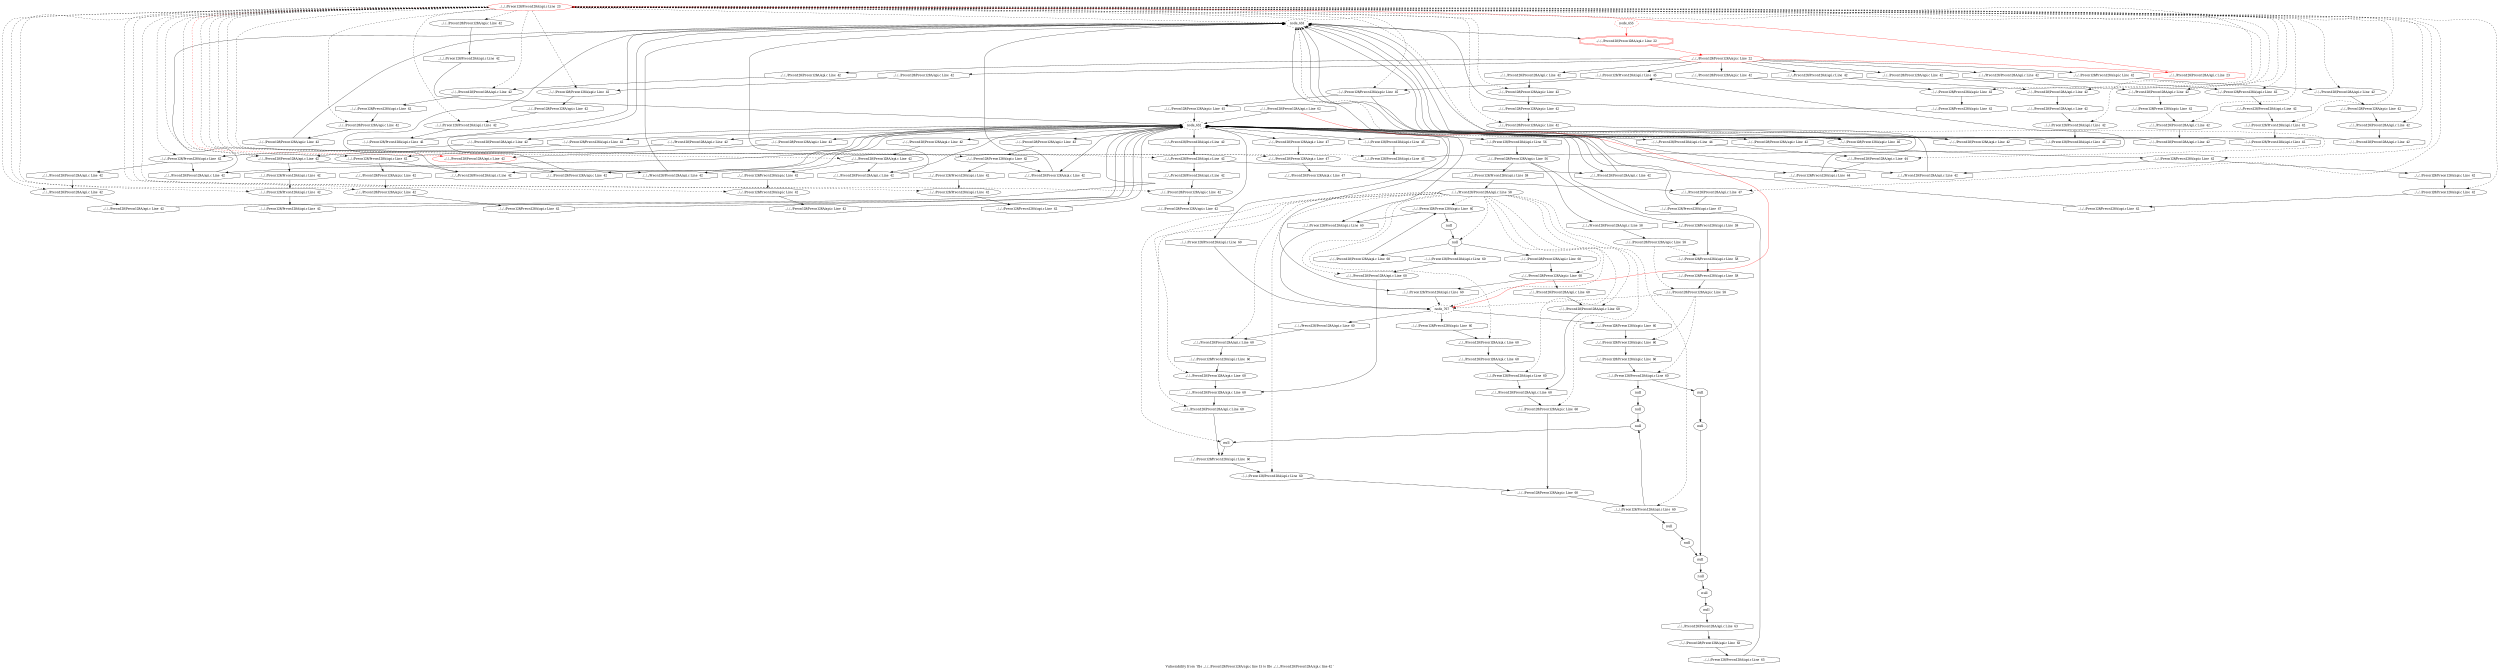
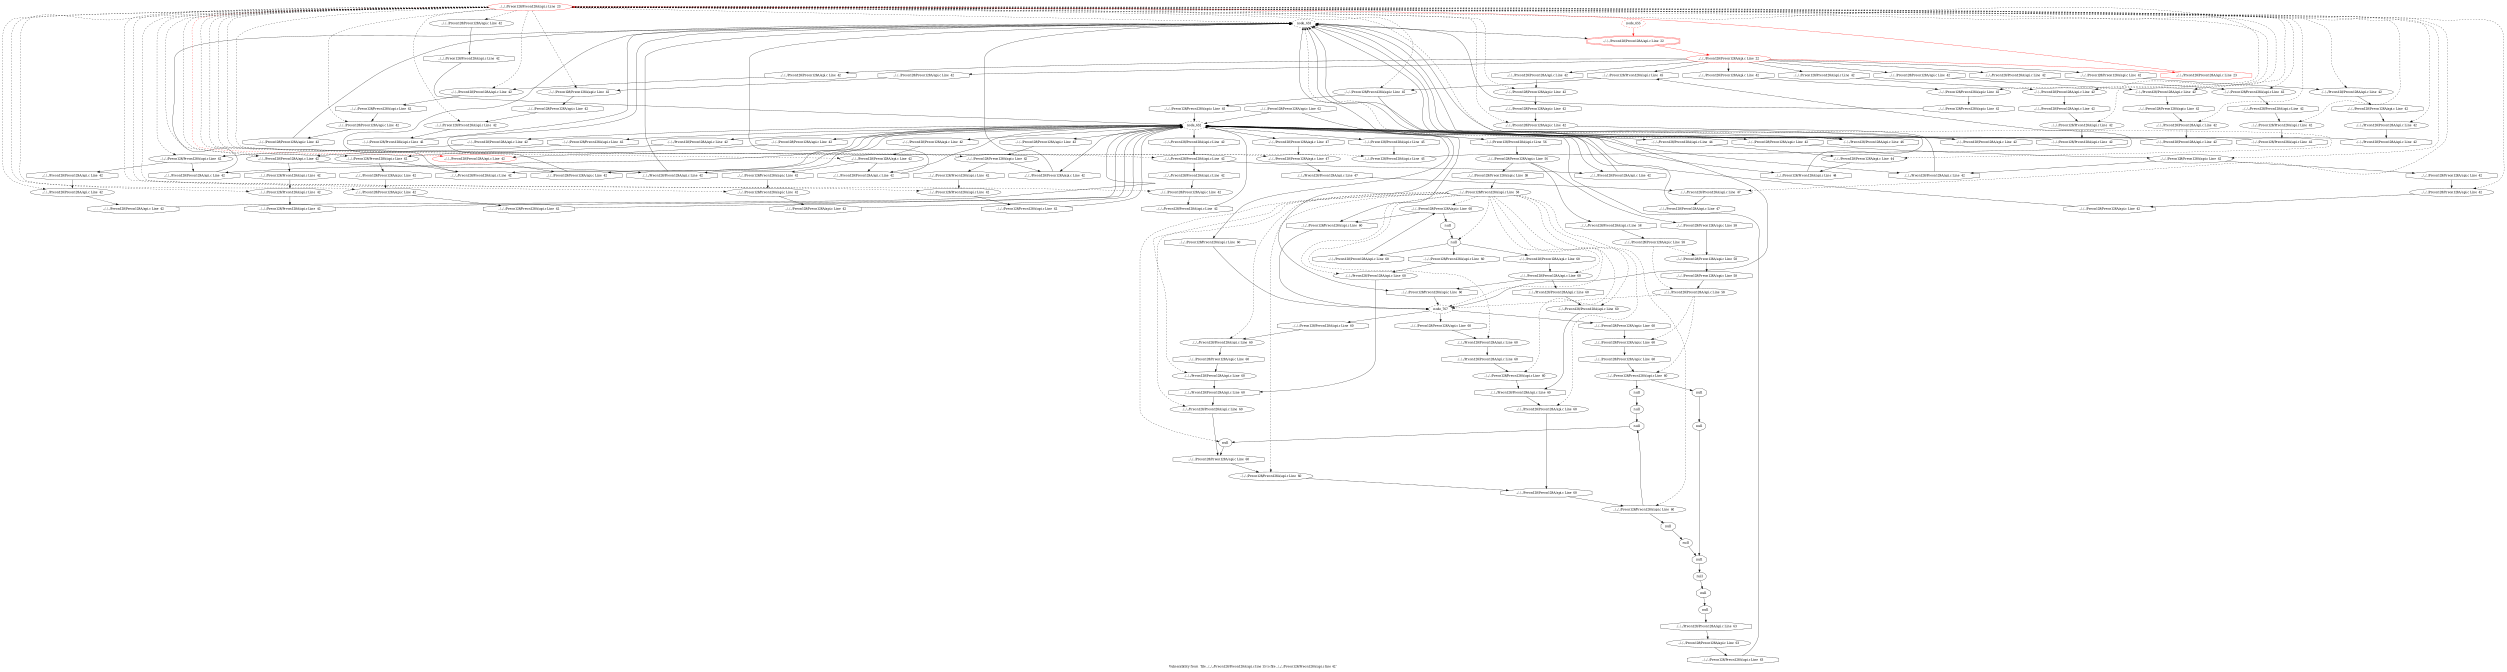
  digraph {
    fontname="Noto Serif"
    label="Vulnerability from  'file ../../../Preon128/Preon128A/api.c line 15 to file ../../../Preon128/Preon128A/api.c line 42 ' "
    node [fontname="Noto Serif" shape=octagon style=solid]
    edge [fontname="Noto Serif"]
    n1 [color=red label="../../../Preon128/Preon128A/api.c Line  23" shape=ellipse]
    node_653 [shape=ellipse style=dashed]
    n3 [label="../../../Preon128/Preon128A/api.c Line  42" shape=ellipse]
    n4 [label="../../../Preon128/Preon128A/api.c Line  42" shape=ellipse]
    n5 [label="../../../Preon128/Preon128A/api.c Line  42" shape=ellipse]
    n6 [label="../../../Preon128/Preon128A/api.c Line  42" shape=ellipse]
    n7 [label="../../../Preon128/Preon128A/api.c Line  42" shape=ellipse]
    n8 [label="../../../Preon128/Preon128A/api.c Line  42" shape=ellipse]
    n9 [label="../../../Preon128/Preon128A/api.c Line  42" shape=ellipse]
    n10 [label="../../../Preon128/Preon128A/api.c Line  42" shape=ellipse]
    n11 [color=red label="../../../Preon128/Preon128A/api.c Line  42" shape=ellipse]
    n12 [label="../../../Preon128/Preon128A/api.c Line  42" shape=ellipse]
    n13 [label="../../../Preon128/Preon128A/api.c Line  42" shape=ellipse]
    n14 [label="../../../Preon128/Preon128A/api.c Line  42" shape=ellipse]
    n15 [label="../../../Preon128/Preon128A/api.c Line  42" shape=ellipse]
    n16 [label="../../../Preon128/Preon128A/api.c Line  42" shape=ellipse]
    n17 [label="../../../Preon128/Preon128A/api.c Line  42" shape=ellipse]
    n18 [label="../../../Preon128/Preon128A/api.c Line  42" shape=ellipse]
    n19 [label="../../../Preon128/Preon128A/api.c Line  42" shape=ellipse]
    n20 [label="../../../Preon128/Preon128A/api.c Line  42" shape=ellipse]
    n21 [label="../../../Preon128/Preon128A/api.c Line  42" shape=ellipse]
    n22 [label="../../../Preon128/Preon128A/api.c Line  42" shape=ellipse]
    n23 [label="../../../Preon128/Preon128A/api.c Line  42" shape=ellipse]
    n24 [label="../../../Preon128/Preon128A/api.c Line  42" shape=ellipse]
    n25 [label="../../../Preon128/Preon128A/api.c Line  42" shape=ellipse]
    n26 [label="../../../Preon128/Preon128A/api.c Line  42" shape=ellipse]
    n27 [label="../../../Preon128/Preon128A/api.c Line  42" shape=ellipse]
    n28 [label="../../../Preon128/Preon128A/api.c Line  42" shape=ellipse]
    n29 [label="../../../Preon128/Preon128A/api.c Line  42" shape=ellipse]
    n30 [label="../../../Preon128/Preon128A/api.c Line  42" shape=ellipse]
    n31 [label="../../../Preon128/Preon128A/api.c Line  44" shape=ellipse]
    n32 [label="../../../Preon128/Preon128A/api.c Line  45" shape=ellipse]
    n33 [label="../../../Preon128/Preon128A/api.c Line  45" shape=ellipse]
    n34 [label="../../../Preon128/Preon128A/api.c Line  47" shape=ellipse]
    n35 [label="../../../Preon128/Preon128A/api.c Line  47" shape=ellipse]
    n36 [label="../../../Preon128/Preon128A/api.c Line  42" shape=ellipse]
    n37 [label="../../../Preon128/Preon128A/api.c Line  42" shape=ellipse]
    n38 [label="../../../Preon128/Preon128A/api.c Line  42" shape=ellipse]
    n39 [color=red label="../../../Preon128/Preon128A/api.c Line  22" shape=doubleoctagon]
    n40 [label="../../../Preon128/Preon128A/api.c Line  42"]
    n41 [label="../../../Preon128/Preon128A/api.c Line  42"]
    n42 [label="../../../Preon128/Preon128A/api.c Line  42"]
    n43 [label="../../../Preon128/Preon128A/api.c Line  42"]
    n44 [label="../../../Preon128/Preon128A/api.c Line  42"]
    n45 [label="../../../Preon128/Preon128A/api.c Line  42"]
    n46 [label="../../../Preon128/Preon128A/api.c Line  42"]
    n47 [label="../../../Preon128/Preon128A/api.c Line  42"]
    n48 [label="../../../Preon128/Preon128A/api.c Line  42"]
    n49 [label="../../../Preon128/Preon128A/api.c Line  42"]
    n50 [label="../../../Preon128/Preon128A/api.c Line  42"]
    n51 [label="../../../Preon128/Preon128A/api.c Line  42"]
    n52 [label="../../../Preon128/Preon128A/api.c Line  42"]
    n53 [label="../../../Preon128/Preon128A/api.c Line  42"]
    n54 [label="../../../Preon128/Preon128A/api.c Line  42"]
    n55 [label="../../../Preon128/Preon128A/api.c Line  42"]
    n56 [label="../../../Preon128/Preon128A/api.c Line  42"]
    n57 [label="../../../Preon128/Preon128A/api.c Line  42"]
    n58 [label="../../../Preon128/Preon128A/api.c Line  42"]
    n59 [label="../../../Preon128/Preon128A/api.c Line  42"]
    n60 [label="../../../Preon128/Preon128A/api.c Line  42"]
    n61 [label="../../../Preon128/Preon128A/api.c Line  42"]
    n62 [label="../../../Preon128/Preon128A/api.c Line  42"]
    n63 [label="../../../Preon128/Preon128A/api.c Line  42"]
    n64 [label="../../../Preon128/Preon128A/api.c Line  42"]
    n65 [label="../../../Preon128/Preon128A/api.c Line  42"]
    n66 [label="../../../Preon128/Preon128A/api.c Line  42"]
    n67 [label="../../../Preon128/Preon128A/api.c Line  42"]
    n68 [label="../../../Preon128/Preon128A/api.c Line  42"]
    n69 [label="../../../Preon128/Preon128A/api.c Line  42"]
    n70 [label="../../../Preon128/Preon128A/api.c Line  42"]
    n71 [label="../../../Preon128/Preon128A/api.c Line  42"]
    n72 [label="../../../Preon128/Preon128A/api.c Line  42"]
    n73 [label="../../../Preon128/Preon128A/api.c Line  42"]
    n74 [label="../../../Preon128/Preon128A/api.c Line  44"]
    n75 [label="../../../Preon128/Preon128A/api.c Line  45"]
-   n76 [label="../../../Preon128/Preon128A/api.c Line  46" shape=ellipse]
+   n76 [label="../../../Preon128/Preon128A/api.c Line  46"]
    n77 [label="../../../Preon128/Preon128A/api.c Line  45"]
    n78 [label="../../../Preon128/Preon128A/api.c Line  47"]
    n79 [label="../../../Preon128/Preon128A/api.c Line  47"]
    n80 [label="../../../Preon128/Preon128A/api.c Line  42"]
    n81 [label="../../../Preon128/Preon128A/api.c Line  42"]
    n82 [label="../../../Preon128/Preon128A/api.c Line  42"]
    n83 [label="../../../Preon128/Preon128A/api.c Line  42"]
    n84 [color=red label="../../../Preon128/Preon128A/api.c Line  22" shape=ellipse]
    node_652 [shape=ellipse style=dashed]
    n86 [label="../../../Preon128/Preon128A/api.c Line  42"]
    n87 [label="../../../Preon128/Preon128A/api.c Line  42"]
    n88 [label="../../../Preon128/Preon128A/api.c Line  42"]
    n89 [label="../../../Preon128/Preon128A/api.c Line  42"]
    n90 [label="../../../Preon128/Preon128A/api.c Line  42"]
    n91 [label="../../../Preon128/Preon128A/api.c Line  42"]
    n92 [label="../../../Preon128/Preon128A/api.c Line  42"]
    n93 [color=red label="../../../Preon128/Preon128A/api.c Line  23"]
    n94 [label="../../../Preon128/Preon128A/api.c Line  42"]
    node_655 [color=red shape=ellipse style=dashed]
    n96 [label="../../../Preon128/Preon128A/api.c Line  42"]
    n97 [label="../../../Preon128/Preon128A/api.c Line  42"]
    n98 [label="../../../Preon128/Preon128A/api.c Line  42"]
    n99 [label="../../../Preon128/Preon128A/api.c Line  42"]
    n100 [label="../../../Preon128/Preon128A/api.c Line  42"]
    n101 [label="../../../Preon128/Preon128A/api.c Line  42"]
    n102 [label="../../../Preon128/Preon128A/api.c Line  42"]
    n103 [label="../../../Preon128/Preon128A/api.c Line  44"]
    n104 [label="../../../Preon128/Preon128A/api.c Line  45"]
    n105 [label="../../../Preon128/Preon128A/api.c Line  47"]
    n106 [label="../../../Preon128/Preon128A/api.c Line  56"]
    n107 [label="../../../Preon128/Preon128A/api.c Line  60"]
    n108 [label="../../../Preon128/Preon128A/api.c Line  60"]
    n109 [label="../../../Preon128/Preon128A/api.c Line  60"]
    n110 [label="../../../Preon128/Preon128A/api.c Line  42"]
    n111 [label="../../../Preon128/Preon128A/api.c Line  56" shape=ellipse]
    node_767 [shape=ellipse style=dashed]
    n113 [label="../../../Preon128/Preon128A/api.c Line  62"]
    n114 [label="../../../Preon128/Preon128A/api.c Line  58"]
    n115 [label="../../../Preon128/Preon128A/api.c Line  58"]
    n116 [label="../../../Preon128/Preon128A/api.c Line  58"]
    n117 [label="../../../Preon128/Preon128A/api.c Line  60"]
    n118 [label="../../../Preon128/Preon128A/api.c Line  60"]
    n119 [label="../../../Preon128/Preon128A/api.c Line  60"]
    n120 [label="../../../Preon128/Preon128A/api.c Line  58" shape=ellipse]
    n121 [label="../../../Preon128/Preon128A/api.c Line  58" shape=ellipse]
    n122 [label="../../../Preon128/Preon128A/api.c Line  58" shape=ellipse]
    n123 [label="../../../Preon128/Preon128A/api.c Line  58" shape=ellipse]
    n124 [label="../../../Preon128/Preon128A/api.c Line  58"]
    n125 [label="../../../Preon128/Preon128A/api.c Line  60" shape=ellipse]
    n126 [label="../../../Preon128/Preon128A/api.c Line  60" shape=ellipse]
    n127 [label=null shape=ellipse]
    n128 [label="../../../Preon128/Preon128A/api.c Line  60" shape=ellipse]
    n129 [label="../../../Preon128/Preon128A/api.c Line  60" shape=ellipse]
    n130 [label="../../../Preon128/Preon128A/api.c Line  60" shape=ellipse]
    n131 [label="../../../Preon128/Preon128A/api.c Line  60" shape=ellipse]
    n132 [label=null shape=ellipse]
    n133 [label="../../../Preon128/Preon128A/api.c Line  60" shape=ellipse]
    n134 [label="../../../Preon128/Preon128A/api.c Line  60" shape=ellipse]
    n135 [label="../../../Preon128/Preon128A/api.c Line  60" shape=ellipse]
    n136 [label="../../../Preon128/Preon128A/api.c Line  60" shape=ellipse]
    n137 [label="../../../Preon128/Preon128A/api.c Line  60" shape=ellipse]
    n138 [label="../../../Preon128/Preon128A/api.c Line  60" shape=ellipse]
    n139 [label="../../../Preon128/Preon128A/api.c Line  60" shape=ellipse]
    n140 [label="../../../Preon128/Preon128A/api.c Line  60" shape=ellipse]
    n141 [label="../../../Preon128/Preon128A/api.c Line  60"]
    n142 [label=null]
    n143 [label=null]
    n144 [label=null shape=ellipse]
    n145 [label=null shape=ellipse]
    n146 [label="../../../Preon128/Preon128A/api.c Line  60"]
    n147 [label="../../../Preon128/Preon128A/api.c Line  60"]
    n148 [label=null]
    n149 [label=null]
    n150 [label=null shape=ellipse]
    n151 [label=null]
    n152 [label="../../../Preon128/Preon128A/api.c Line  60"]
    n153 [label=null]
    n154 [label="../../../Preon128/Preon128A/api.c Line  60"]
    n155 [label="../../../Preon128/Preon128A/api.c Line  60"]
    n156 [label=null]
    n157 [label="../../../Preon128/Preon128A/api.c Line  60"]
    n158 [label="../../../Preon128/Preon128A/api.c Line  60"]
    n159 [label="../../../Preon128/Preon128A/api.c Line  60"]
    n160 [label="../../../Preon128/Preon128A/api.c Line  60"]
    n161 [label="../../../Preon128/Preon128A/api.c Line  60"]
    n162 [label=null shape=ellipse]
    n163 [label=null shape=ellipse]
    n164 [label="../../../Preon128/Preon128A/api.c Line  63"]
    n165 [label="../../../Preon128/Preon128A/api.c Line  63" shape=ellipse]
    n166 [label="../../../Preon128/Preon128A/api.c Line  63"]
    n1 -> node_653 [style=dashed]
    n1 -> n3 [style=dashed]
    n1 -> n4 [style=dashed]
    n1 -> n5 [style=dashed]
    n1 -> n6 [style=dashed]
    n1 -> n7 [style=dashed]
    n1 -> n8 [style=dashed]
    n1 -> n9 [style=dashed]
    n1 -> n10 [style=dashed]
    n1 -> n11 [color=red style=dashed]
    n1 -> n12 [style=dashed]
    n1 -> n13 [style=dashed]
    n1 -> n14 [style=dashed]
    n1 -> n15 [style=dashed]
    n1 -> n16 [style=dashed]
    n1 -> n17 [style=dashed]
    n1 -> n18 [style=dashed]
    n1 -> n19 [style=dashed]
    n1 -> n20 [style=dashed]
    n1 -> n21 [style=dashed]
    n1 -> n22 [style=dashed]
    n1 -> n23 [style=dashed]
    n1 -> n24 [style=dashed]
    n1 -> n25 [style=dashed]
    n1 -> n26 [style=dashed]
    n1 -> n27 [style=dashed]
    n1 -> n28 [style=dashed]
    n1 -> n29 [style=dashed]
    n1 -> n30 [style=dashed]
    n1 -> n31 [style=dashed]
    n1 -> n32 [style=dashed]
    n1 -> n33 [style=dashed]
    n1 -> n34 [style=dashed]
    n1 -> n35 [style=dashed]
    n1 -> n36 [style=dashed]
    n1 -> n37 [style=dashed]
    n1 -> n38 [style=dashed]
    node_653 -> n39
    n3 -> n40
    n4 -> n41
    n5 -> n42
    n5 -> n43
    n6 -> n44
    n7 -> n45
    n8 -> n46
    n9 -> n47
    n10 -> n48
    n11 -> n49
    n12 -> n50
    n13 -> n51
    n14 -> n52
    n15 -> n53
    n16 -> n54
    n16 -> n55
    n17 -> n56
    n18 -> n57
    n19 -> n58
    n20 -> n59
    n20 -> n60
    n21 -> n61
    n22 -> n62
    n22 -> n63
    n23 -> n64
    n24 -> n65
    n25 -> n66
    n26 -> n67
    n26 -> n68
    n27 -> n69
    n28 -> n70
    n29 -> n71
    n29 -> n72
    n30 -> n73
    n31 -> n74
    n32 -> n75
    n33 -> n76
    n33 -> n77
    n34 -> n78
    n35 -> n79
    n36 -> n80
    n37 -> n81
    n37 -> n82
    n38 -> n83
    n39 -> n84 [color=red]
    n40 -> n4
    n41 -> node_653
    n42 -> node_653
    n43 -> n6
    n44 -> node_652
    n45 -> n8
    n46 -> node_653
    n47 -> n10
    n48 -> node_653
    n49 -> node_653
    n50 -> node_652
    n51 -> node_652
    n52 -> n15
    n53 -> node_653
    n54 -> node_653
    n55 -> n17
    n56 -> node_652
    n57 -> n19
    n58 -> node_653
    n59 -> node_653
    n60 -> n21
    n61 -> node_652
    n62 -> node_653
    n63 -> n23
    n64 -> node_652
    n65 -> n25
    n66 -> node_653
    n67 -> node_653
    n68 -> n13
    n69 -> n28
    n70 -> node_653
    n71 -> node_653
    n72 -> n30
    n73 -> node_652
    n74 -> node_653
    n75 -> n33
    n76 -> node_653 [style=dashed]
    n77 -> node_652
    n78 -> n35
    n79 -> node_652
    n80 -> node_653
    n81 -> node_653
    n82 -> n38
    n83 -> node_652
    n84 -> n75
    n84 -> n86
    n84 -> n87
    n84 -> n88
    n84 -> n89
    n84 -> n90
    n84 -> n91
    n84 -> n92
    n84 -> n93 [color=red]
    n84 -> n94
    node_652 -> n42
    node_652 -> n49
    node_652 -> n54
    node_652 -> n59
    node_652 -> n62
    node_652 -> n67
    node_652 -> n71
    node_652 -> n74
    node_652 -> n76
    node_652 -> n81
    node_652 -> n96
    node_652 -> n97
    node_652 -> n98
    node_652 -> n99
    node_652 -> n100
    node_652 -> n101
    node_652 -> n102
    node_652 -> n103
    node_652 -> n104
    node_652 -> n105
    node_652 -> n106
    node_652 -> n107
    node_652 -> n108
    node_652 -> n109
    node_652 -> n110
    n86 -> n3
    n87 -> n7
    n88 -> n9
    n89 -> n14
    n90 -> n18
    n91 -> n24
    n92 -> n27
    n93 -> n1 [color=red]
    n94 -> n36
    node_655 -> n39 [color=red]
    n96 -> n5
    n97 -> n11
    n98 -> n16
    n99 -> n20
    n100 -> n22
    n101 -> n26
    n102 -> n29
    n103 -> n31
    n104 -> n32
    n105 -> n34
    n106 -> n111
    n107 -> node_767
    n108 -> node_767
    n109 -> node_767
    n110 -> n37
    n111 -> n114
    n111 -> n115
    n111 -> n116
    node_767 -> n117
    node_767 -> n118
    node_767 -> n119
    n113 -> node_652
-   n113 -> node_767 [color=red]
+   n113 -> node_767
    n114 -> n120
    n115 -> n121
    n116 -> n122
    n117 -> n139
    n118 -> n125
    n119 -> n126
    n120 -> n121 [style=dashed]
    n120 -> n123 [style=dashed]
    n121 -> n124
    n122 -> node_767 [style=dashed]
    n122 -> n125 [style=dashed]
    n122 -> n126 [style=dashed]
    n122 -> n127 [style=dashed]
    n122 -> n128 [style=dashed]
    n122 -> n129 [style=dashed]
    n122 -> n130 [style=dashed]
    n122 -> n131 [style=dashed]
    n122 -> n132 [style=dashed]
    n122 -> n133 [style=dashed]
    n122 -> n134 [style=dashed]
    n122 -> n135 [style=dashed]
    n122 -> n136 [style=dashed]
    n122 -> n137 [style=dashed]
    n122 -> n138 [style=dashed]
    n123 -> node_767 [style=dashed]
    n123 -> n139 [style=dashed]
    n123 -> n140 [style=dashed]
    n124 -> n123
    n125 -> n146
    n126 -> n147
    n127 -> n152
    n128 -> n149
    n128 -> n153
    n129 -> n154
    n130 -> n155
    n131 -> n108
    n131 -> n156
    n132 -> n157
    n132 -> n158
    n132 -> n159
    n133 -> n155
    n134 -> n109
    n134 -> n160
    n135 -> n154
    n136 -> n152
    n137 -> n161
    n138 -> n161
    n139 -> n141
    n140 -> n142
    n140 -> n143
    n141 -> n140
    n142 -> n144
    n143 -> n145
    n144 -> n148
    n145 -> n149
    n146 -> n130
    n147 -> n137
    n148 -> n150
    n149 -> n127
    n150 -> n151
    n151 -> n163
    n152 -> n135
    n153 -> n162
    n154 -> n128
    n155 -> n129
    n156 -> n132
    n157 -> n131
    n158 -> n134
    n159 -> n138
    n160 -> n133
    n161 -> n136
    n162 -> n148
    n163 -> n164
    n164 -> n165
    n165 -> n166
    n166 -> node_652
  }
